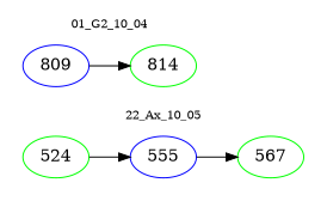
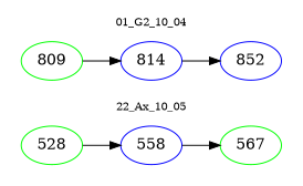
  digraph {
    rankdir=LR
    node [color=green]
    edge [color=black]
-   n1 [label=524]
-   n2 [color=blue label=555]
+   n1 [label=528]
+   n2 [color=blue label=558]
    n3 [label=567]
-   n4 [color=blue label=809]
-   n5 [label=814]
+   n4 [label=809]
+   n5 [color=blue label=814]
+   n6 [color=blue label=852]
    subgraph cluster_1 {
      color=white
      fontsize=10
      label="22_Ax_10_05"
      n1
      n2
      n3
    }
    subgraph cluster_2 {
      color=white
      fontsize=10
      label="01_G2_10_04"
      n4
      n5
+     n6
    }
    n1 -> n2
    n2 -> n3
    n4 -> n5
+   n5 -> n6
  }
